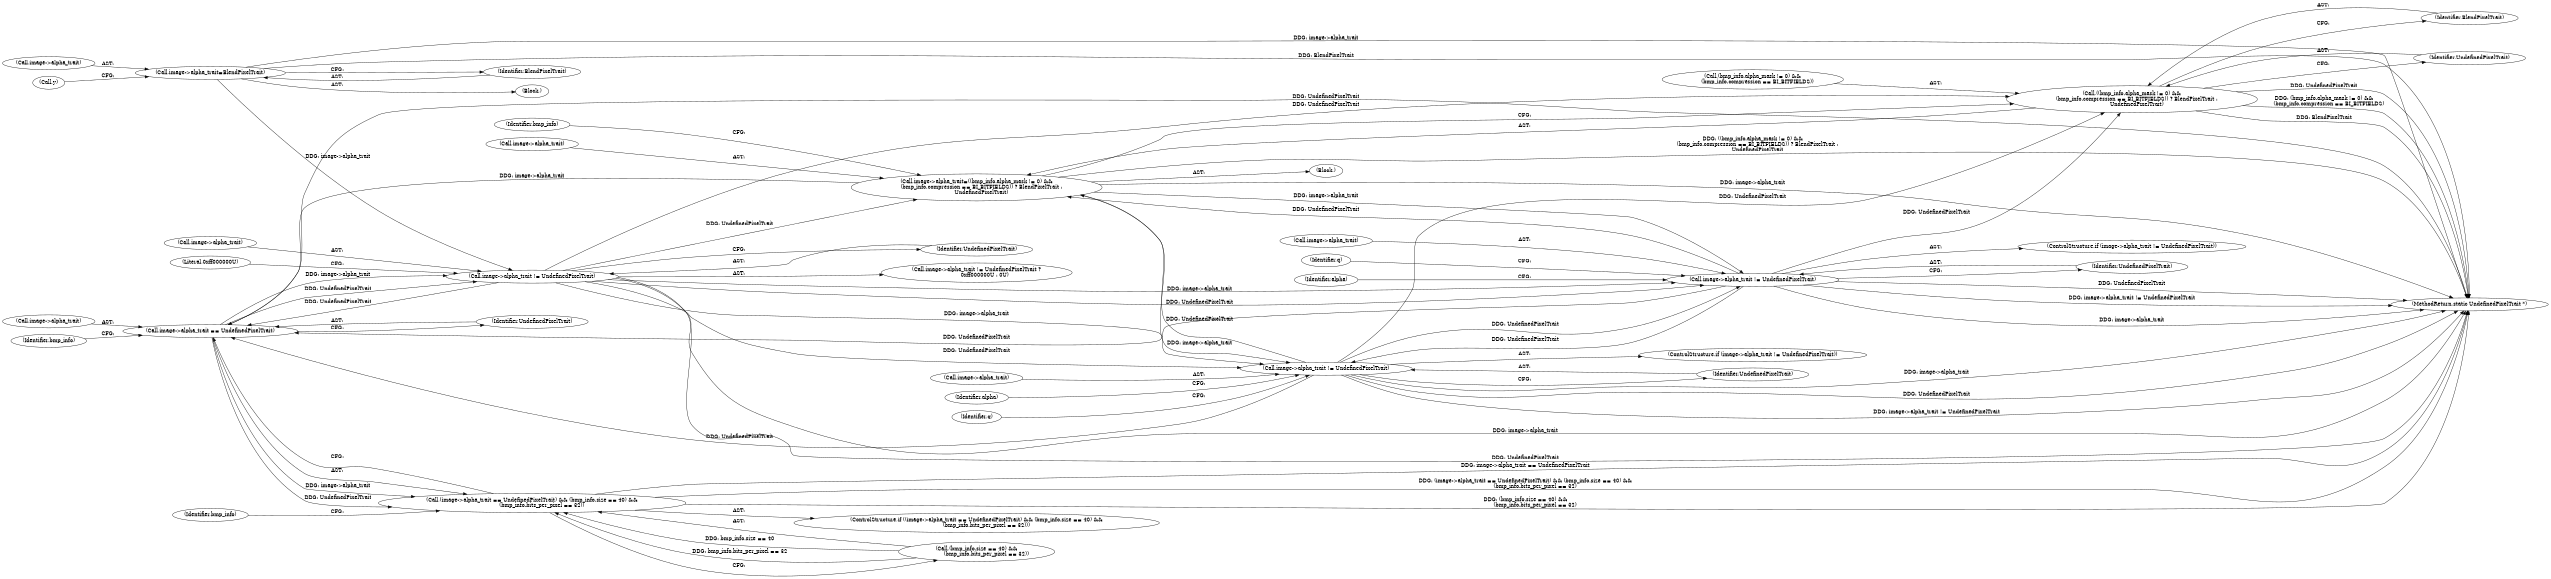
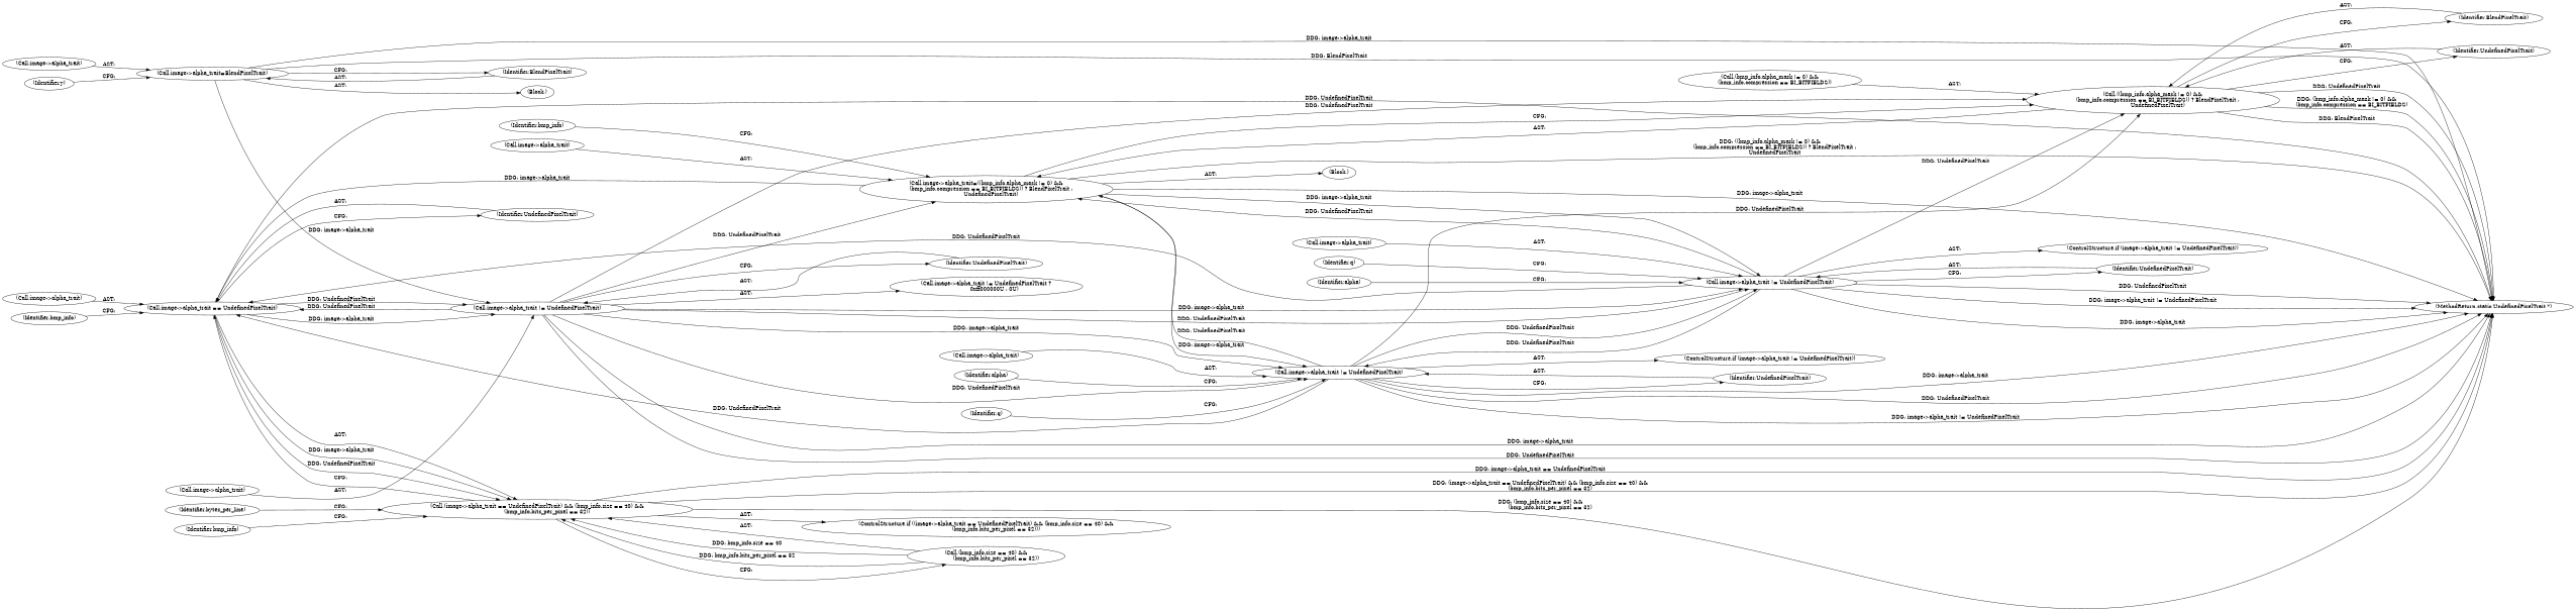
  digraph {
    rankdir=LR
    n1 [label="(Call,image->alpha_trait == UndefinedPixelTrait)"]
    n2 [label="(Call,image->alpha_trait != UndefinedPixelTrait)"]
    n3 [label="(Call,(image->alpha_trait == UndefinedPixelTrait) && (bmp_info.size == 40) &&\n            (bmp_info.bits_per_pixel == 32))"]
    n4 [label="(MethodReturn,static UndefinedPixelTrait *)"]
    n5 [label="(Identifier,UndefinedPixelTrait)"]
    n6 [label="(Call,image->alpha_trait=((bmp_info.alpha_mask != 0) &&\n      (bmp_info.compression == BI_BITFIELDS)) ? BlendPixelTrait :\n      UndefinedPixelTrait)"]
    n7 [label="(Call,image->alpha_trait != UndefinedPixelTrait)"]
    n8 [label="(Call,image->alpha_trait != UndefinedPixelTrait)"]
    n9 [label="(Call,((bmp_info.alpha_mask != 0) &&\n      (bmp_info.compression == BI_BITFIELDS)) ? BlendPixelTrait :\n      UndefinedPixelTrait)"]
    n10 [label="(Identifier,UndefinedPixelTrait)"]
    n11 [label="(Call,image->alpha_trait != UndefinedPixelTrait ?\n          0xff000000U : 0U)"]
    n12 [label="(ControlStructure,if ((image->alpha_trait == UndefinedPixelTrait) && (bmp_info.size == 40) &&\n            (bmp_info.bits_per_pixel == 32)))"]
    n13 [label="(Call,(bmp_info.size == 40) &&\n            (bmp_info.bits_per_pixel == 32))"]
    n14 [label="(Block,)"]
    n15 [label="(ControlStructure,if (image->alpha_trait != UndefinedPixelTrait))"]
    n16 [label="(Identifier,UndefinedPixelTrait)"]
    n17 [label="(ControlStructure,if (image->alpha_trait != UndefinedPixelTrait))"]
    n18 [label="(Identifier,UndefinedPixelTrait)"]
    n19 [label="(Identifier,UndefinedPixelTrait)"]
    n20 [label="(Identifier,BlendPixelTrait)"]
    n21 [label="(Call,image->alpha_trait=BlendPixelTrait)"]
    n22 [label="(Identifier,BlendPixelTrait)"]
    n23 [label="(Block,)"]
+   n24 [label="(Identifier,bytes_per_line)"]
    n25 [label="(Identifier,q)"]
    n26 [label="(Call,image->alpha_trait)"]
    n27 [label="(Identifier,q)"]
    n28 [label="(Call,image->alpha_trait)"]
    n29 [label="(Identifier,bmp_info)"]
    n30 [label="(Call,image->alpha_trait)"]
    n31 [label="(Call,image->alpha_trait)"]
    n32 [label="(Identifier,alpha)"]
    n33 [label="(Call,image->alpha_trait)"]
-   n34 [label="(Call,y)"]
+   n34 [label="(Identifier,y)"]
    n35 [label="(Identifier,bmp_info)"]
    n36 [label="(Identifier,bmp_info)"]
    n37 [label="(Call,(bmp_info.alpha_mask != 0) &&\n      (bmp_info.compression == BI_BITFIELDS))"]
    n38 [label="(Call,image->alpha_trait)"]
    n39 [label="(Identifier,alpha)"]
-   n40 [label="(Literal,0xff000000U)"]
    n1 -> n2 [label="DDG: image->alpha_trait"]
    n1 -> n2 [label="DDG: UndefinedPixelTrait"]
    n1 -> n3 [label="AST: "]
    n1 -> n3 [label="DDG: image->alpha_trait"]
    n1 -> n3 [label="DDG: UndefinedPixelTrait"]
    n1 -> n4 [label="DDG: UndefinedPixelTrait"]
    n1 -> n5 [label="CFG: "]
    n2 -> n1 [label="DDG: UndefinedPixelTrait"]
    n2 -> n4 [label="DDG: image->alpha_trait"]
    n2 -> n4 [label="DDG: UndefinedPixelTrait"]
    n2 -> n6 [label="DDG: UndefinedPixelTrait"]
    n2 -> n7 [label="DDG: image->alpha_trait"]
    n2 -> n7 [label="DDG: UndefinedPixelTrait"]
    n2 -> n8 [label="DDG: image->alpha_trait"]
    n2 -> n8 [label="DDG: UndefinedPixelTrait"]
    n2 -> n9 [label="DDG: UndefinedPixelTrait"]
    n2 -> n10 [label="CFG: "]
    n2 -> n11 [label="AST: "]
    n3 -> n1 [label="CFG: "]
    n3 -> n4 [label="DDG: image->alpha_trait == UndefinedPixelTrait"]
    n3 -> n4 [label="DDG: (image->alpha_trait == UndefinedPixelTrait) && (bmp_info.size == 40) &&\n            (bmp_info.bits_per_pixel == 32)"]
    n3 -> n4 [label="DDG: (bmp_info.size == 40) &&\n            (bmp_info.bits_per_pixel == 32)"]
    n3 -> n12 [label="AST: "]
    n3 -> n13 [label="CFG: "]
    n5 -> n1 [label="AST: "]
    n6 -> n1 [label="DDG: image->alpha_trait"]
    n6 -> n4 [label="DDG: ((bmp_info.alpha_mask != 0) &&\n      (bmp_info.compression == BI_BITFIELDS)) ? BlendPixelTrait :\n      UndefinedPixelTrait"]
    n6 -> n4 [label="DDG: image->alpha_trait"]
    n6 -> n7 [label="DDG: image->alpha_trait"]
    n6 -> n8 [label="DDG: image->alpha_trait"]
    n6 -> n9 [label="CFG: "]
    n6 -> n14 [label="AST: "]
    n7 -> n1 [label="DDG: UndefinedPixelTrait"]
    n7 -> n4 [label="DDG: image->alpha_trait"]
    n7 -> n4 [label="DDG: UndefinedPixelTrait"]
    n7 -> n4 [label="DDG: image->alpha_trait != UndefinedPixelTrait"]
    n7 -> n6 [label="DDG: UndefinedPixelTrait"]
    n7 -> n8 [label="DDG: UndefinedPixelTrait"]
    n7 -> n9 [label="DDG: UndefinedPixelTrait"]
    n7 -> n15 [label="AST: "]
    n7 -> n16 [label="CFG: "]
    n8 -> n1 [label="DDG: UndefinedPixelTrait"]
    n8 -> n4 [label="DDG: image->alpha_trait"]
    n8 -> n4 [label="DDG: UndefinedPixelTrait"]
    n8 -> n4 [label="DDG: image->alpha_trait != UndefinedPixelTrait"]
    n8 -> n6 [label="DDG: UndefinedPixelTrait"]
    n8 -> n7 [label="DDG: UndefinedPixelTrait"]
    n8 -> n9 [label="DDG: UndefinedPixelTrait"]
    n8 -> n17 [label="AST: "]
    n8 -> n18 [label="CFG: "]
    n9 -> n4 [label="DDG: UndefinedPixelTrait"]
    n9 -> n4 [label="DDG: (bmp_info.alpha_mask != 0) &&\n      (bmp_info.compression == BI_BITFIELDS)"]
    n9 -> n4 [label="DDG: BlendPixelTrait"]
    n9 -> n6 [label="AST: "]
    n9 -> n19 [label="CFG: "]
    n9 -> n20 [label="CFG: "]
    n10 -> n2 [label="AST: "]
    n13 -> n3 [label="AST: "]
    n13 -> n3 [label="DDG: bmp_info.size == 40"]
    n13 -> n3 [label="DDG: bmp_info.bits_per_pixel == 32"]
    n16 -> n7 [label="AST: "]
    n18 -> n8 [label="AST: "]
    n19 -> n9 [label="AST: "]
    n20 -> n9 [label="AST: "]
    n21 -> n2 [label="DDG: image->alpha_trait"]
    n21 -> n4 [label="DDG: BlendPixelTrait"]
    n21 -> n4 [label="DDG: image->alpha_trait"]
    n21 -> n22 [label="CFG: "]
    n21 -> n23 [label="AST: "]
    n22 -> n21 [label="AST: "]
+   n24 -> n3 [label="CFG: "]
    n25 -> n7 [label="CFG: "]
    n26 -> n8 [label="AST: "]
    n27 -> n8 [label="CFG: "]
    n28 -> n1 [label="AST: "]
    n29 -> n6 [label="CFG: "]
    n30 -> n6 [label="AST: "]
    n31 -> n21 [label="AST: "]
    n32 -> n8 [label="CFG: "]
    n33 -> n2 [label="AST: "]
    n34 -> n21 [label="CFG: "]
    n35 -> n3 [label="CFG: "]
    n36 -> n1 [label="CFG: "]
    n37 -> n9 [label="AST: "]
    n38 -> n7 [label="AST: "]
    n39 -> n7 [label="CFG: "]
-   n40 -> n2 [label="CFG: "]
  }
